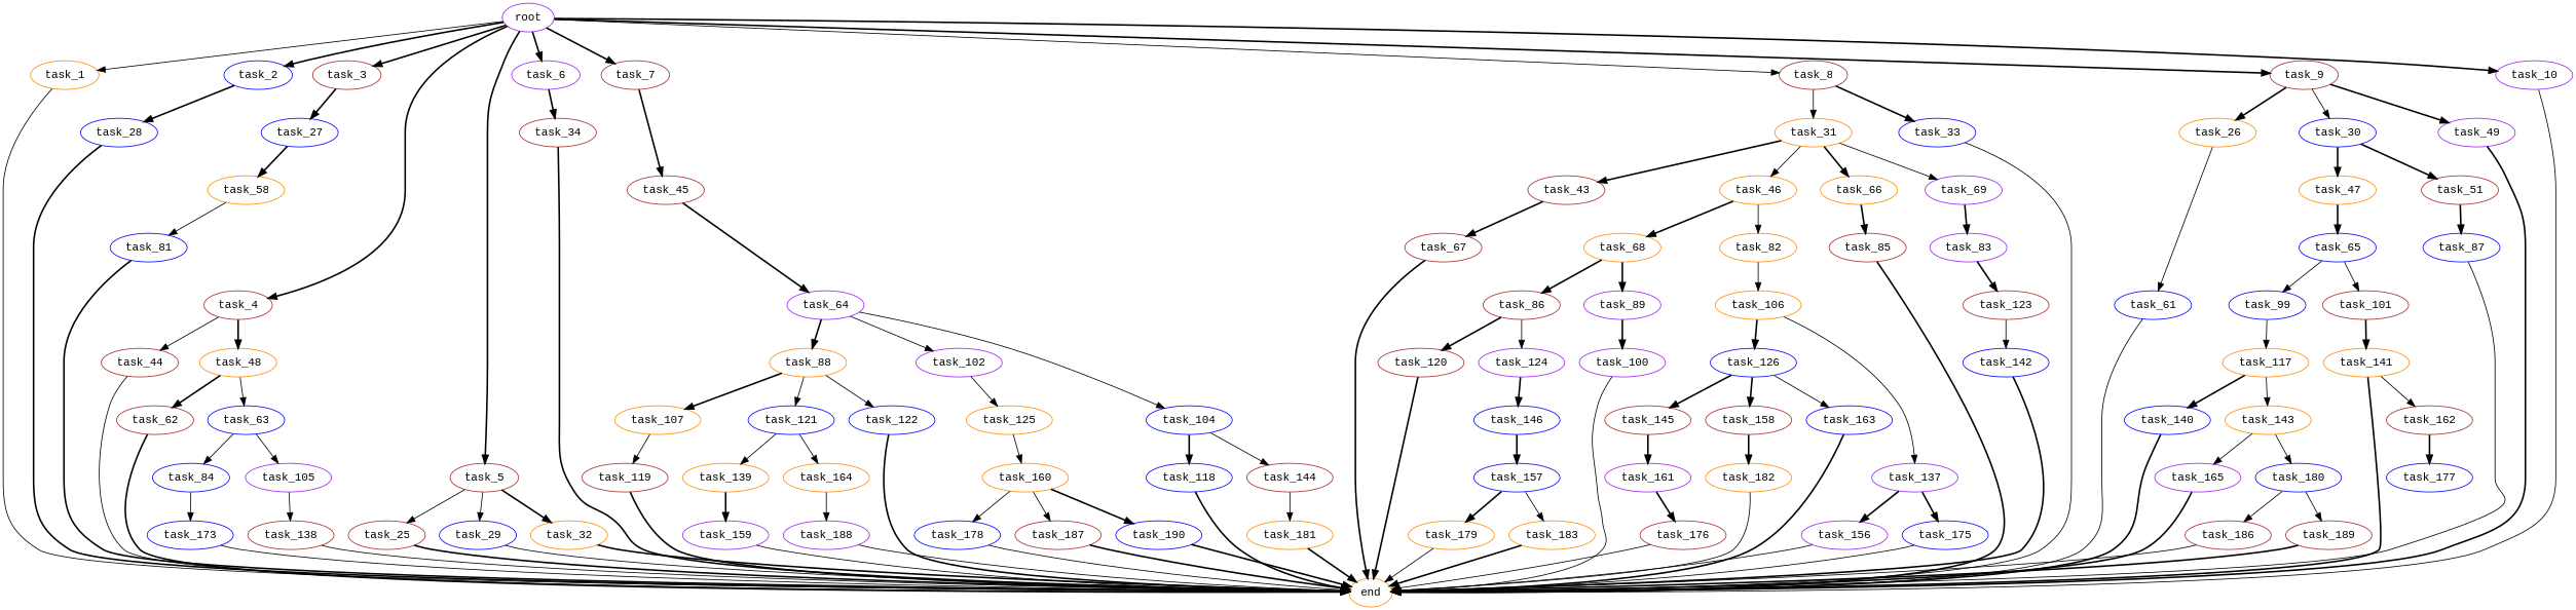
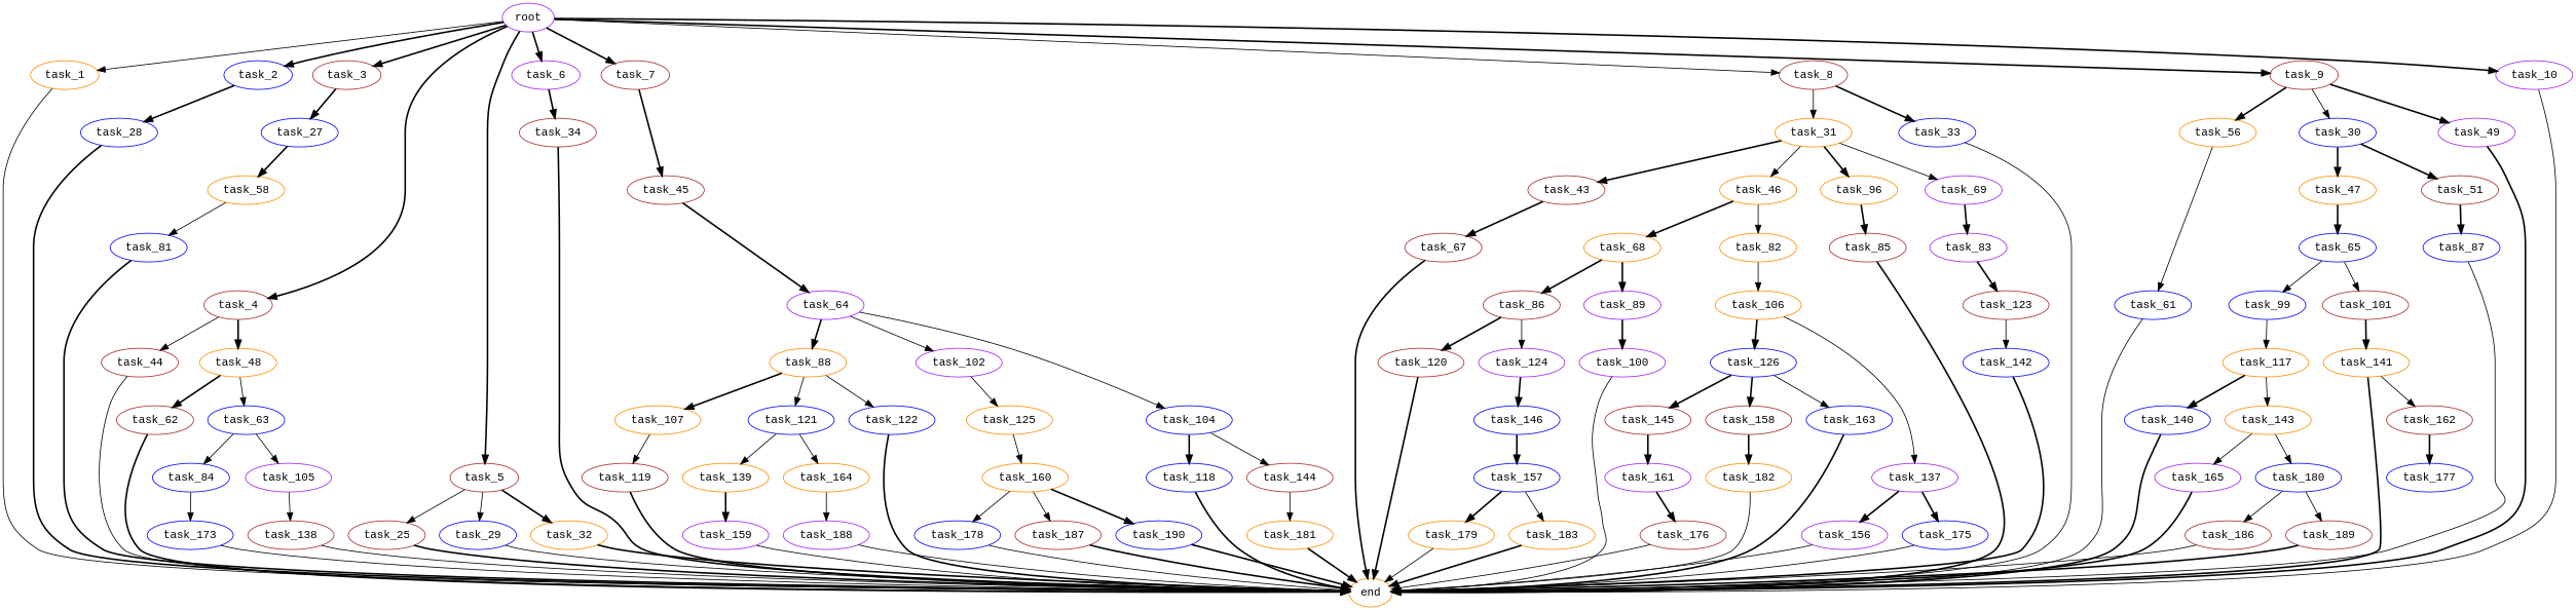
  digraph {
    fontname="Liberation Mono"
    node [color=blue fontname="Liberation Mono"]
    edge [fontname="Liberation Mono" style=bold]
    root [color=purple]
    task_1 [color=darkorange]
    task_2
    task_3 [color=brown]
    task_4 [color=brown]
    task_5 [color=brown]
    task_6 [color=purple]
    task_7 [color=brown]
    task_8 [color=brown]
    task_9 [color=brown]
    task_10 [color=purple]
    end [color=darkorange]
    task_28
    task_27
    task_44 [color=brown]
    task_48 [color=darkorange]
    task_25 [color=brown]
    task_29
    task_32 [color=darkorange]
    task_34 [color=brown]
    task_45 [color=brown]
    task_31 [color=darkorange]
    task_33
-   task_26 [color=darkorange]
+   task_26 [color=darkorange label=task_56]
    task_30
    task_49 [color=purple]
    n27 [color=darkorange label=task_58]
    task_62 [color=brown]
    task_63
    task_64 [color=purple]
    task_43 [color=brown]
    task_46 [color=darkorange]
-   task_66 [color=darkorange]
+   task_66 [color=darkorange label=task_96]
    task_69 [color=purple]
    task_61
    task_47 [color=darkorange]
    task_51 [color=brown]
    task_81
    task_65
    task_87
    task_67 [color=brown]
    task_68 [color=darkorange]
    task_82 [color=darkorange]
    task_85 [color=brown]
    task_83 [color=purple]
    task_88 [color=darkorange]
    task_102 [color=purple]
    task_104
    task_86 [color=brown]
    task_89 [color=purple]
    task_106 [color=darkorange]
    task_99
    task_101 [color=brown]
    task_84
    task_105 [color=purple]
    n56 [label=task_173]
    task_138 [color=brown]
    task_107 [color=darkorange]
    task_121
    task_122
    task_125 [color=darkorange]
    task_118
    task_144 [color=brown]
    task_117 [color=darkorange]
    task_141 [color=darkorange]
    task_120 [color=brown]
    task_124 [color=purple]
    task_100 [color=purple]
    task_123 [color=brown]
    task_126
    task_137 [color=purple]
    task_142
    task_146
    task_119 [color=brown]
    task_139 [color=darkorange]
    task_164 [color=darkorange]
    task_140
    task_143 [color=darkorange]
    task_162 [color=brown]
    task_160 [color=darkorange]
    task_181 [color=darkorange]
    task_145 [color=brown]
    task_158 [color=brown]
    task_163
    task_156 [color=purple]
    task_175
    task_165 [color=purple]
    task_180
    task_159 [color=purple]
    task_188 [color=purple]
    task_157
    task_178
    task_187 [color=brown]
    task_190
    task_161 [color=purple]
    task_182 [color=darkorange]
    task_177
    task_186 [color=brown]
    task_189 [color=brown]
    task_176 [color=brown]
    task_179 [color=darkorange]
    task_183 [color=darkorange]
    root -> task_1 [style=solid]
    root -> task_2
    root -> task_3
    root -> task_4
    root -> task_5
    root -> task_6
    root -> task_7
    root -> task_8 [style=solid]
    root -> task_9
    root -> task_10
    task_1 -> end [style=solid]
    task_2 -> task_28
    task_3 -> task_27
    task_4 -> task_44 [style=solid]
    task_4 -> task_48
    task_5 -> task_25 [style=solid]
    task_5 -> task_29 [style=solid]
    task_5 -> task_32
    task_6 -> task_34
    task_7 -> task_45
    task_8 -> task_31 [style=solid]
    task_8 -> task_33
    task_9 -> task_26
    task_9 -> task_30 [style=solid]
    task_9 -> task_49
    task_10 -> end [style=solid]
    task_28 -> end
    task_27 -> n27
    task_44 -> end [style=solid]
    task_48 -> task_62
    task_48 -> task_63 [style=solid]
    task_25 -> end
    task_29 -> end [style=solid]
    task_32 -> end
    task_34 -> end
    task_45 -> task_64
    task_31 -> task_43
    task_31 -> task_46 [style=solid]
    task_31 -> task_66
    task_31 -> task_69 [style=solid]
    task_33 -> end [style=solid]
    task_26 -> task_61 [style=solid]
    task_30 -> task_47
    task_30 -> task_51
    task_49 -> end
    n27 -> task_81 [style=solid]
    task_62 -> end
    task_63 -> task_84 [style=solid]
    task_63 -> task_105 [style=solid]
    task_64 -> task_88
    task_64 -> task_102 [style=solid]
    task_64 -> task_104 [style=solid]
    task_43 -> task_67
    task_46 -> task_68
    task_46 -> task_82 [style=solid]
    task_66 -> task_85
    task_69 -> task_83
    task_61 -> end [style=solid]
    task_47 -> task_65
    task_51 -> task_87
    task_81 -> end
    task_65 -> task_99 [style=solid]
    task_65 -> task_101 [style=solid]
    task_87 -> end [style=solid]
    task_67 -> end
    task_68 -> task_86
    task_68 -> task_89
    task_82 -> task_106 [style=solid]
    task_85 -> end
    task_83 -> task_123
    task_88 -> task_107
    task_88 -> task_121 [style=solid]
    task_88 -> task_122 [style=solid]
    task_102 -> task_125 [style=solid]
    task_104 -> task_118
    task_104 -> task_144 [style=solid]
    task_86 -> task_120
    task_86 -> task_124 [style=solid]
    task_89 -> task_100
    task_106 -> task_126
    task_106 -> task_137 [style=solid]
    task_99 -> task_117 [style=solid]
    task_101 -> task_141
    task_84 -> n56 [style=solid]
    task_105 -> task_138 [style=solid]
    n56 -> end [style=solid]
    task_138 -> end [style=solid]
    task_107 -> task_119 [style=solid]
    task_121 -> task_139 [style=solid]
    task_121 -> task_164 [style=solid]
    task_122 -> end
    task_125 -> task_160 [style=solid]
    task_118 -> end
    task_144 -> task_181 [style=solid]
    task_117 -> task_140
    task_117 -> task_143 [style=solid]
    task_141 -> end
    task_141 -> task_162 [style=solid]
    task_120 -> end
    task_124 -> task_146
    task_100 -> end [style=solid]
    task_123 -> task_142 [style=solid]
    task_126 -> task_145
    task_126 -> task_158
    task_126 -> task_163 [style=solid]
    task_137 -> task_156
    task_137 -> task_175
    task_142 -> end
    task_146 -> task_157
    task_119 -> end
    task_139 -> task_159
    task_164 -> task_188 [style=solid]
    task_140 -> end
    task_143 -> task_165 [style=solid]
    task_143 -> task_180 [style=solid]
    task_162 -> task_177
    task_160 -> task_178 [style=solid]
    task_160 -> task_187 [style=solid]
    task_160 -> task_190
    task_181 -> end
    task_145 -> task_161
    task_158 -> task_182
    task_163 -> end
    task_156 -> end [style=solid]
    task_175 -> end [style=solid]
    task_165 -> end
    task_180 -> task_186 [style=solid]
    task_180 -> task_189 [style=solid]
    task_159 -> end [style=solid]
    task_188 -> end [style=solid]
    task_157 -> task_179
    task_157 -> task_183 [style=solid]
    task_178 -> end [style=solid]
    task_187 -> end
    task_190 -> end
    task_161 -> task_176
    task_182 -> end [style=solid]
    task_186 -> end [style=solid]
    task_189 -> end
    task_176 -> end [style=solid]
    task_179 -> end [style=solid]
    task_183 -> end
  }
